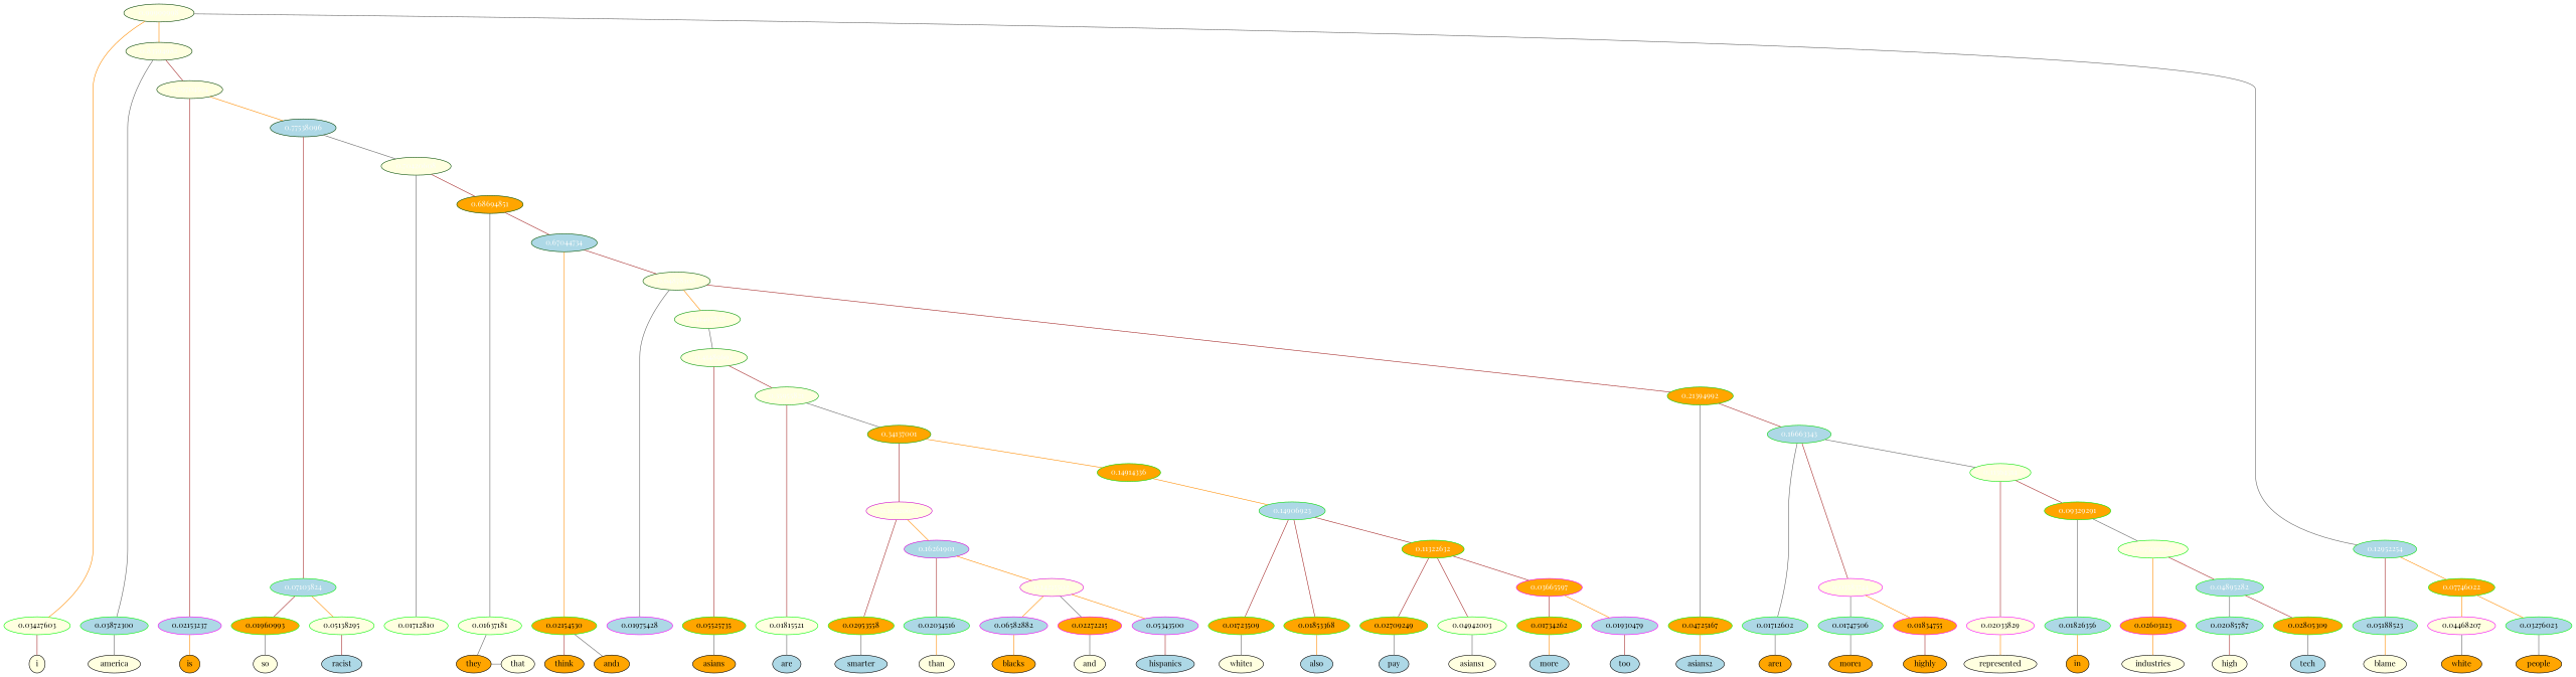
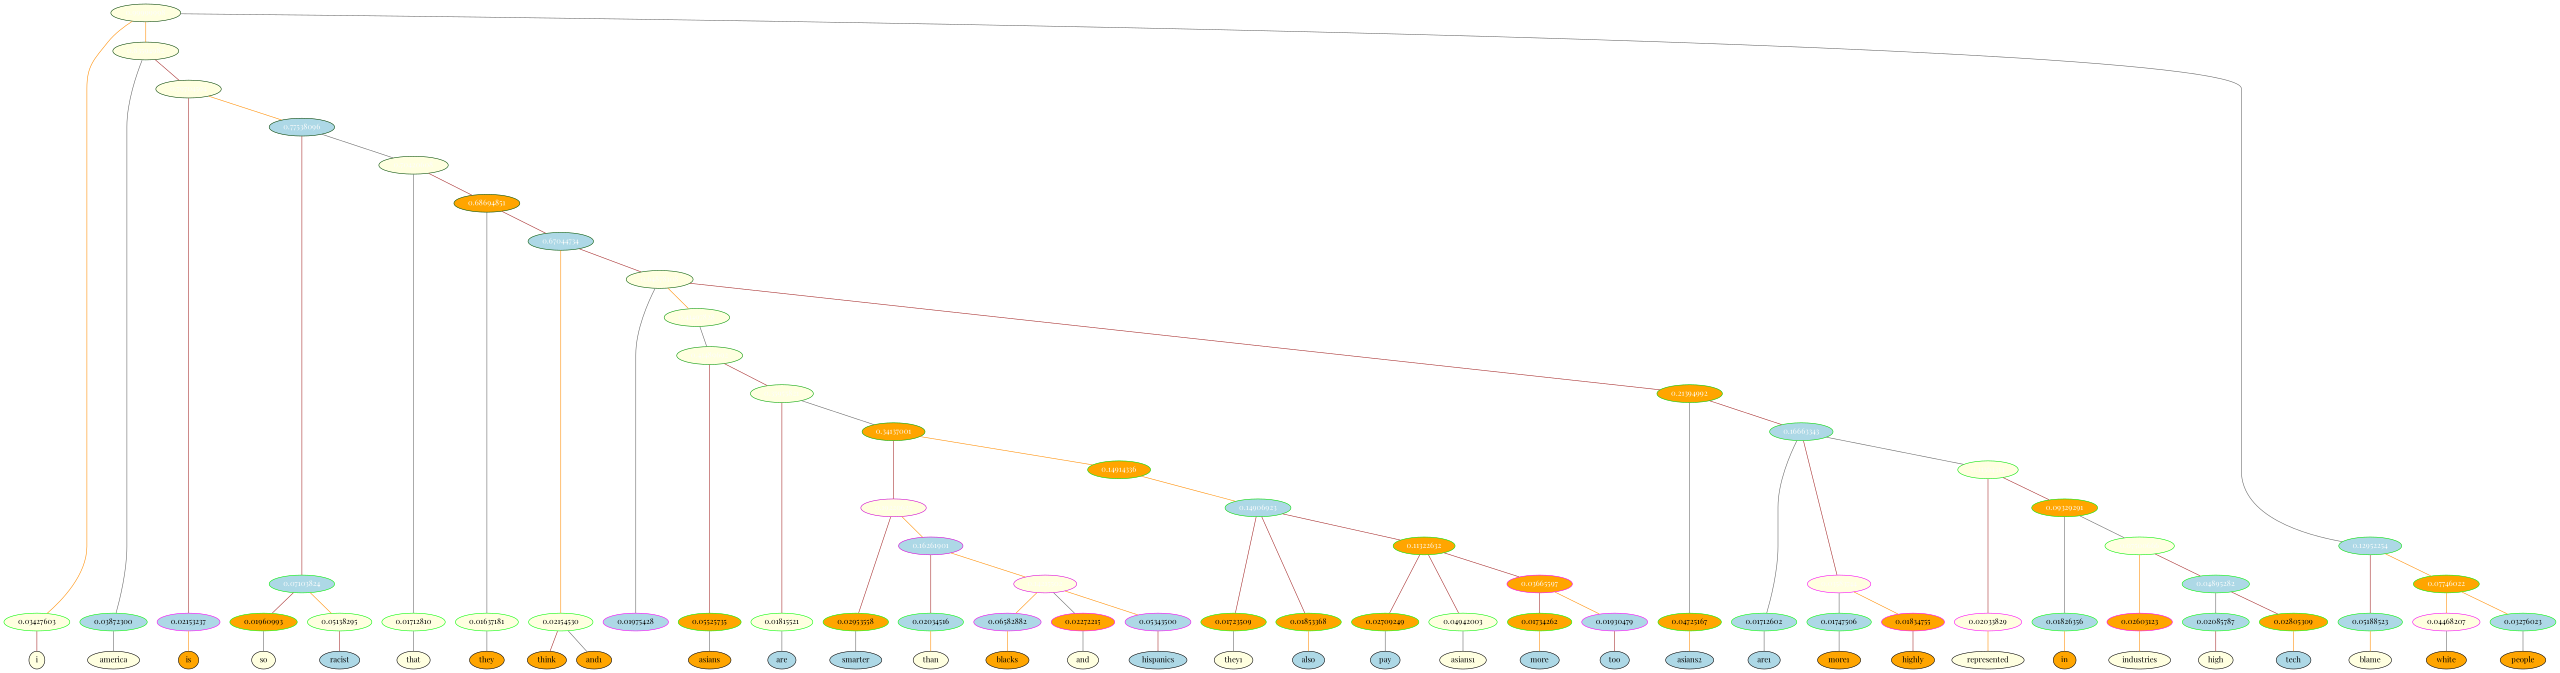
  graph {
    fontname="Playfair Display"
    node [color=black fillcolor=lightyellow fontname="Playfair Display" format=png nodesep=0.001 ordering=out overlap_scaling=0.01 ranksep=0.001 style=filled]
    edge [color=brown fontname="Playfair Display"]
    n1 [height=0.15 label=america style="filled,solid" width=0.15]
    n2 [fillcolor=orange height=0.15 label=is style="filled,solid" width=0.15]
    n3 [height=0.15 label=so style="filled,solid" width=0.15]
    n4 [fillcolor=lightblue height=0.15 label=racist style="filled,solid" width=0.15]
    n5 [height=0.15 label=that style="filled,solid" width=0.15]
    n6 [fillcolor=orange height=0.15 label=they style="filled,solid" width=0.15]
    n7 [fillcolor=orange height=0.15 label=think style="filled,solid" width=0.15]
    n8 [fillcolor=orange height=0.15 label=asians style="filled,solid" width=0.15]
    n9 [fillcolor=lightblue height=0.15 label=are style="filled,solid" width=0.15]
    n10 [fillcolor=lightblue height=0.15 label=smarter style="filled,solid" width=0.15]
    n11 [height=0.15 label=than style="filled,solid" width=0.15]
    n12 [fillcolor=orange height=0.15 label=blacks style="filled,solid" width=0.15]
    n13 [height=0.15 label=and style="filled,solid" width=0.15]
    n14 [fillcolor=lightblue height=0.15 label=hispanics style="filled,solid" width=0.15]
-   n15 [height=0.15 label=white1 style="filled,solid" width=0.15]
+   n15 [height=0.15 label=they1 style="filled,solid" width=0.15]
    n16 [fillcolor=lightblue height=0.15 label=also style="filled,solid" width=0.15]
    n17 [fillcolor=lightblue height=0.15 label=pay style="filled,solid" width=0.15]
    n18 [height=0.15 label=asians1 style="filled,solid" width=0.15]
    n19 [fillcolor=lightblue height=0.15 label=more style="filled,solid" width=0.15]
    n20 [fillcolor=lightblue height=0.15 label=too style="filled,solid" width=0.15]
    n21 [fillcolor=orange height=0.15 label=and1 style="filled,solid" width=0.15]
    n22 [fillcolor=lightblue height=0.15 label=asians2 style="filled,solid" width=0.15]
-   n23 [fillcolor=orange height=0.15 label=are1 style="filled,solid" width=0.15]
+   n23 [fillcolor=lightblue height=0.15 label=are1 style="filled,solid" width=0.15]
    n24 [fillcolor=orange height=0.15 label=more1 style="filled,solid" width=0.15]
    n25 [fillcolor=orange height=0.15 label=highly style="filled,solid" width=0.15]
    n26 [height=0.15 label=represented style="filled,solid" width=0.15]
    n27 [fillcolor=orange height=0.15 label=in style="filled,solid" width=0.15]
    n28 [height=0.15 label=high style="filled,solid" width=0.15]
    n29 [fillcolor=lightblue height=0.15 label=tech style="filled,solid" width=0.15]
    n30 [height=0.15 label=industries style="filled,solid" width=0.15]
    n31 [height=0.15 label=i style="filled,solid" width=0.15]
    n32 [height=0.15 label=blame style="filled,solid" width=0.15]
    n33 [fillcolor=orange height=0.15 label=white style="filled,solid" width=0.15]
    n34 [fillcolor=orange height=0.15 label=people style="filled,solid" width=0.15]
    n35 [color="0.334 1.000 0.961" fillcolor=lightblue fontcolor=black height=0.15 label=0.03872300 width=0.15]
    n36 [color="0.835 1.000 0.978" fillcolor=lightblue fontcolor=black height=0.15 label=0.02153237 width=0.15]
    n37 [color="0.334 1.000 0.980" fillcolor=orange fontcolor=black height=0.15 label=0.01960993 width=0.15]
    n38 [color="0.334 1.000 0.949" fontcolor=black height=0.15 label=0.05138295 width=0.15]
    n39 [color="0.334 1.000 0.983" fontcolor=black height=0.15 label=0.01712810 width=0.15]
    n40 [color="0.334 1.000 0.984" fontcolor=black height=0.15 label=0.01637181 width=0.15]
-   n41 [color="0.334 1.000 0.978" fillcolor=orange fontcolor=black height=0.15 label=0.02154530 width=0.15]
+   n41 [color="0.334 1.000 0.978" fontcolor=black height=0.15 label=0.02154530 width=0.15]
    n42 [color="0.334 1.000 0.945" fillcolor=orange fontcolor=black height=0.15 label=0.05525735 width=0.15]
    n43 [color="0.334 1.000 0.982" fontcolor=black height=0.15 label=0.01815521 width=0.15]
    n44 [color="0.334 1.000 0.970" fillcolor=orange fontcolor=black height=0.15 label=0.02953558 width=0.15]
    n45 [color="0.334 1.000 0.980" fillcolor=lightblue fontcolor=black height=0.15 label=0.02034516 width=0.15]
    n46 [color="0.835 1.000 0.934" fillcolor=lightblue fontcolor=black height=0.15 label=0.06582882 width=0.15]
    n47 [color="0.835 1.000 0.977" fillcolor=orange fontcolor=black height=0.15 label=0.02272215 width=0.15]
    n48 [color="0.835 1.000 0.947" fillcolor=lightblue fontcolor=black height=0.15 label=0.05343500 width=0.15]
    n49 [color="0.334 1.000 0.983" fillcolor=orange fontcolor=black height=0.15 label=0.01723509 width=0.15]
    n50 [color="0.334 1.000 0.981" fillcolor=orange fontcolor=black height=0.15 label=0.01853368 width=0.15]
    n51 [color="0.334 1.000 0.973" fillcolor=orange fontcolor=black height=0.15 label=0.02709249 width=0.15]
    n52 [color="0.334 1.000 0.951" fontcolor=black height=0.15 label=0.04942003 width=0.15]
    n53 [color="0.334 1.000 0.983" fillcolor=orange fontcolor=black height=0.15 label=0.01734262 width=0.15]
    n54 [color="0.835 1.000 0.981" fillcolor=lightblue fontcolor=black height=0.15 label=0.01930479 width=0.15]
    n55 [color="0.835 1.000 0.980" fillcolor=lightblue fontcolor=black height=0.15 label=0.01975428 width=0.15]
    n56 [color="0.334 1.000 0.953" fillcolor=orange fontcolor=black height=0.15 label=0.04725167 width=0.15]
    n57 [color="0.334 1.000 0.983" fillcolor=lightblue fontcolor=black height=0.15 label=0.01712602 width=0.15]
    n58 [color="0.334 1.000 0.983" fillcolor=lightblue fontcolor=black height=0.15 label=0.01747506 width=0.15]
    n59 [color="0.835 1.000 0.982" fillcolor=orange fontcolor=black height=0.15 label=0.01834755 width=0.15]
    n60 [color="0.835 1.000 0.980" fontcolor=black height=0.15 label=0.02033829 width=0.15]
    n61 [color="0.334 1.000 0.982" fillcolor=lightblue fontcolor=black height=0.15 label=0.01826356 width=0.15]
    n62 [color="0.334 1.000 0.979" fillcolor=lightblue fontcolor=black height=0.15 label=0.02085787 width=0.15]
    n63 [color="0.334 1.000 0.972" fillcolor=orange fontcolor=black height=0.15 label=0.02805309 width=0.15]
    n64 [color="0.835 1.000 0.974" fillcolor=orange fontcolor=black height=0.15 label=0.02603123 width=0.15]
    n65 [color="0.334 1.000 0.966" fontcolor=black height=0.15 label=0.03427603 width=0.15]
    n66 [color="0.334 1.000 0.948" fillcolor=lightblue fontcolor=black height=0.15 label=0.05188523 width=0.15]
    n67 [color="0.835 1.000 0.955" fontcolor=black height=0.15 label=0.04468207 width=0.15]
    n68 [color="0.334 1.000 0.967" fillcolor=lightblue fontcolor=black height=0.15 label=0.03276023 width=0.15]
    n69 [color="0.334 1.000 0.250" fontcolor=grey99 height=0.15 label=0.99999998 width=0.15]
    n70 [color="0.334 1.000 0.250" fontcolor=grey99 height=0.15 label=0.83594982 width=0.15]
    n71 [color="0.334 1.000 0.870" fillcolor=lightblue fontcolor=grey99 height=0.15 label=0.12952254 width=0.15]
    n72 [color="0.334 1.000 0.250" fontcolor=grey99 height=0.15 label=0.79704594 width=0.15]
    n73 [color="0.334 1.000 0.923" fillcolor=orange fontcolor=grey99 height=0.15 label=0.07746022 width=0.15]
    n74 [color="0.334 1.000 0.250" fillcolor=lightblue fontcolor=grey99 height=0.15 label=0.77538096 width=0.15]
    n75 [color="0.334 1.000 0.929" fillcolor=lightblue fontcolor=grey99 height=0.15 label=0.07103824 width=0.15]
    n76 [color="0.334 1.000 0.296" fontcolor=grey99 height=0.15 label=0.70420608 width=0.15]
    n77 [color="0.334 1.000 0.313" fillcolor=orange fontcolor=grey99 height=0.15 label=0.68694851 width=0.15]
    n78 [color="0.334 1.000 0.330" fillcolor=lightblue fontcolor=grey99 height=0.15 label=0.67044734 width=0.15]
    n79 [color="0.334 1.000 0.351" fontcolor=grey99 height=0.15 label=0.64878108 width=0.15]
    n80 [color="0.334 1.000 0.585" fontcolor=grey99 height=0.15 label=0.41497828 width=0.15]
    n81 [color="0.334 1.000 0.786" fillcolor=orange fontcolor=grey99 height=0.15 label=0.21394992 width=0.15]
    n82 [color="0.334 1.000 0.585" fontcolor=grey99 height=0.15 label=0.41489692 width=0.15]
    n83 [color="0.334 1.000 0.833" fillcolor=lightblue fontcolor=grey99 height=0.15 label=0.16663343 width=0.15]
    n84 [color="0.334 1.000 0.640" fontcolor=grey99 height=0.15 label=0.35955821 width=0.15]
    n85 [color="0.835 1.000 0.964" fontcolor=grey99 height=0.15 label=0.03583744 width=0.15]
    n86 [color="0.334 1.000 0.886" fontcolor=grey99 height=0.15 label=0.11364314 width=0.15]
    n87 [color="0.334 1.000 0.659" fillcolor=orange fontcolor=grey99 height=0.15 label=0.34137001 width=0.15]
    n88 [color="0.334 1.000 0.907" fillcolor=orange fontcolor=grey99 height=0.15 label=0.09329291 width=0.15]
    n89 [color="0.835 1.000 0.808" fontcolor=grey99 height=0.15 label=0.19220625 width=0.15]
    n90 [color="0.334 1.000 0.851" fillcolor=orange fontcolor=grey99 height=0.15 label=0.14914336 width=0.15]
    n91 [color="0.334 1.000 0.925" fontcolor=grey99 height=0.15 label=0.07500666 width=0.15]
    n92 [color="0.835 1.000 0.837" fillcolor=lightblue fontcolor=grey99 height=0.15 label=0.16261901 width=0.15]
    n93 [color="0.334 1.000 0.851" fillcolor=lightblue fontcolor=grey99 height=0.15 label=0.14906923 width=0.15]
    n94 [color="0.334 1.000 0.951" fillcolor=lightblue fontcolor=grey99 height=0.15 label=0.04895282 width=0.15]
    n95 [color="0.835 1.000 0.858" fontcolor=grey99 height=0.15 label=0.14215502 width=0.15]
    n96 [color="0.334 1.000 0.887" fillcolor=orange fontcolor=grey99 height=0.15 label=0.11322632 width=0.15]
    n97 [color="0.835 1.000 0.963" fillcolor=orange fontcolor=grey99 height=0.15 label=0.03665597 width=0.15]
    subgraph sub_1 {
      rank=same
      n1
      n2
      n3
      n4
      n5
      n6
      n7
      n8
      n9
      n10
      n11
      n12
      n13
      n14
      n15
      n16
      n17
      n18
      n19
      n20
      n21
      n22
      n23
      n24
      n25
      n26
      n27
      n28
      n29
      n30
      n31
      n32
      n33
      n34
    }
    subgraph sub_2 {
      rank=same
      n35
      n36
      n37
      n38
      n39
      n40
      n41
      n42
      n43
      n44
      n45
      n46
      n47
      n48
      n49
      n50
      n51
      n52
      n53
      n54
      n55
      n56
      n57
      n58
      n59
      n60
      n61
      n62
      n63
      n64
      n65
      n66
      n67
      n68
    }
    n35 -- n1 [color=gray40]
    n36 -- n2 [color=darkorange]
    n37 -- n3 [color=gray40]
    n38 -- n4
-   n6 -- n5 [color=gray40]
+   n39 -- n5 [color=gray40]
    n40 -- n6 [color=gray40]
    n41 -- n7
    n41 -- n21 [color=gray40]
    n42 -- n8 [color=gray40]
    n43 -- n9 [color=gray40]
    n44 -- n10 [color=gray40]
    n45 -- n11 [color=darkorange]
    n46 -- n12 [color=darkorange]
    n47 -- n13 [color=gray40]
    n48 -- n14
    n49 -- n15 [color=gray40]
    n50 -- n16 [color=darkorange]
    n51 -- n17 [color=gray40]
    n52 -- n18 [color=gray40]
    n53 -- n19 [color=darkorange]
    n54 -- n20
    n56 -- n22 [color=darkorange]
    n57 -- n23 [color=gray40]
    n58 -- n24 [color=gray40]
    n59 -- n25
    n60 -- n26 [color=darkorange]
    n61 -- n27 [color=darkorange]
    n62 -- n28
-   n63 -- n29 [color=gray40]
+   n63 -- n29 [color=darkorange]
    n64 -- n30 [color=darkorange]
    n65 -- n31
    n66 -- n32 [color=darkorange]
    n67 -- n33 [color=gray40]
    n68 -- n34 [color=gray40]
    n69 -- n65 [color=darkorange]
    n69 -- n70 [color=darkorange]
    n69 -- n71 [color=gray40]
    n70 -- n35 [color=gray40]
    n70 -- n72
    n71 -- n66
    n71 -- n73 [color=darkorange]
    n72 -- n36
    n72 -- n74 [color=darkorange]
    n73 -- n67 [color=darkorange]
    n73 -- n68 [color=darkorange]
    n74 -- n75
    n74 -- n76 [color=gray40]
    n75 -- n37
    n75 -- n38 [color=darkorange]
    n76 -- n39 [color=gray40]
    n76 -- n77
    n77 -- n40 [color=gray40]
    n77 -- n78
    n78 -- n41 [color=darkorange]
    n78 -- n79
    n79 -- n55 [color=gray40]
    n79 -- n80 [color=darkorange]
    n79 -- n81
    n80 -- n82 [color=gray40]
    n81 -- n56 [color=gray40]
    n81 -- n83
    n82 -- n42
    n82 -- n84
    n83 -- n57 [color=gray40]
    n83 -- n85
    n83 -- n86 [color=gray40]
    n84 -- n43
    n84 -- n87 [color=gray40]
    n85 -- n58 [color=gray40]
    n85 -- n59 [color=darkorange]
    n86 -- n60
    n86 -- n88
    n87 -- n89
    n87 -- n90 [color=darkorange]
    n88 -- n61 [color=gray40]
    n88 -- n91 [color=gray40]
    n89 -- n44
    n89 -- n92 [color=darkorange]
    n90 -- n93 [color=darkorange]
    n91 -- n64 [color=darkorange]
    n91 -- n94
    n92 -- n45
    n92 -- n95 [color=darkorange]
    n93 -- n49
    n93 -- n50
    n93 -- n96
    n94 -- n62 [color=gray40]
    n94 -- n63
    n95 -- n46 [color=darkorange]
    n95 -- n47 [color=gray40]
    n95 -- n48 [color=darkorange]
    n96 -- n51
    n96 -- n52
    n96 -- n97
    n97 -- n53
    n97 -- n54 [color=darkorange]
  }
